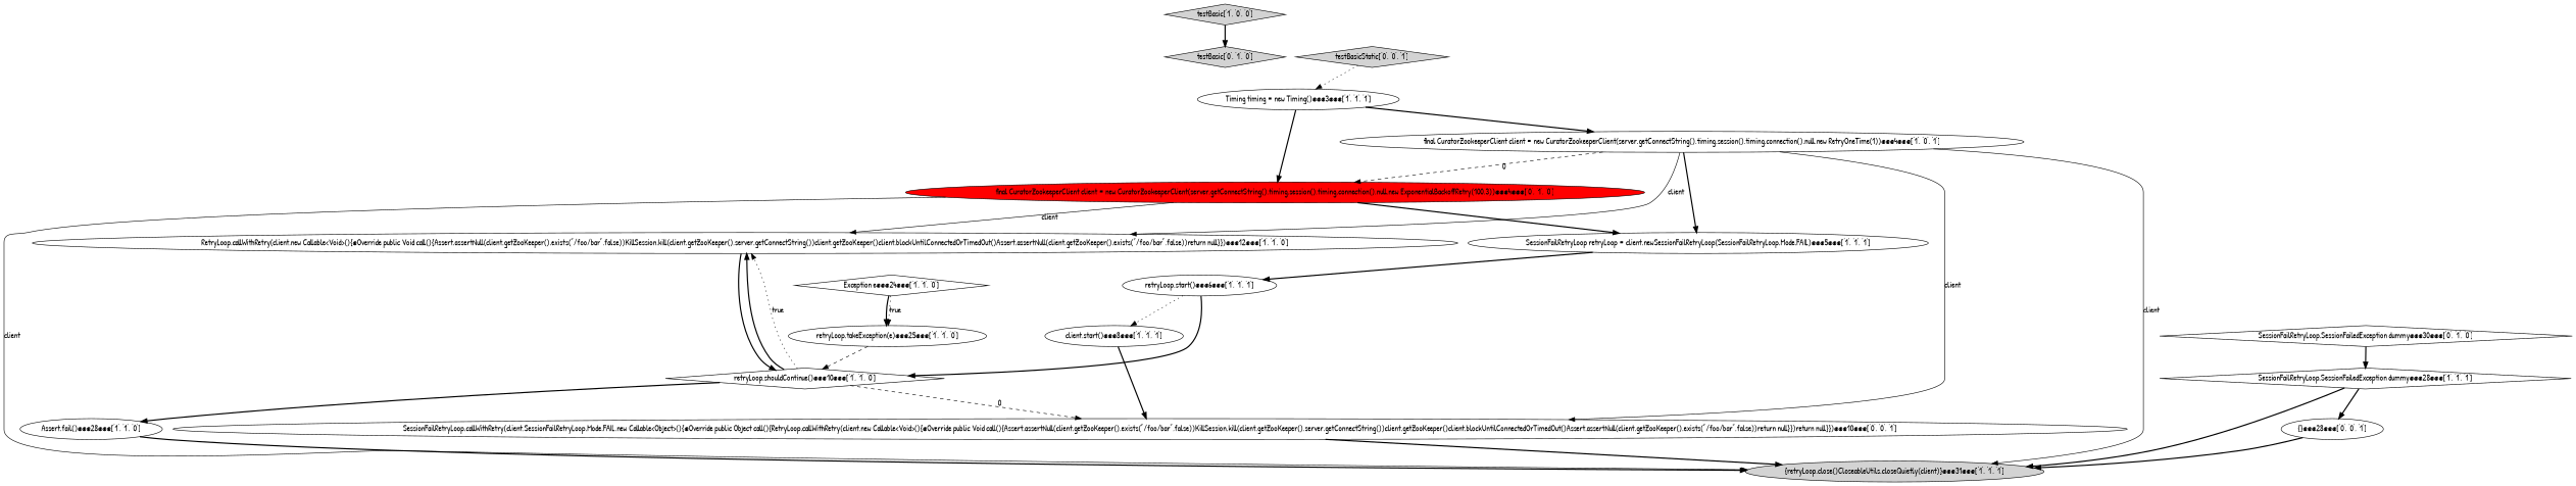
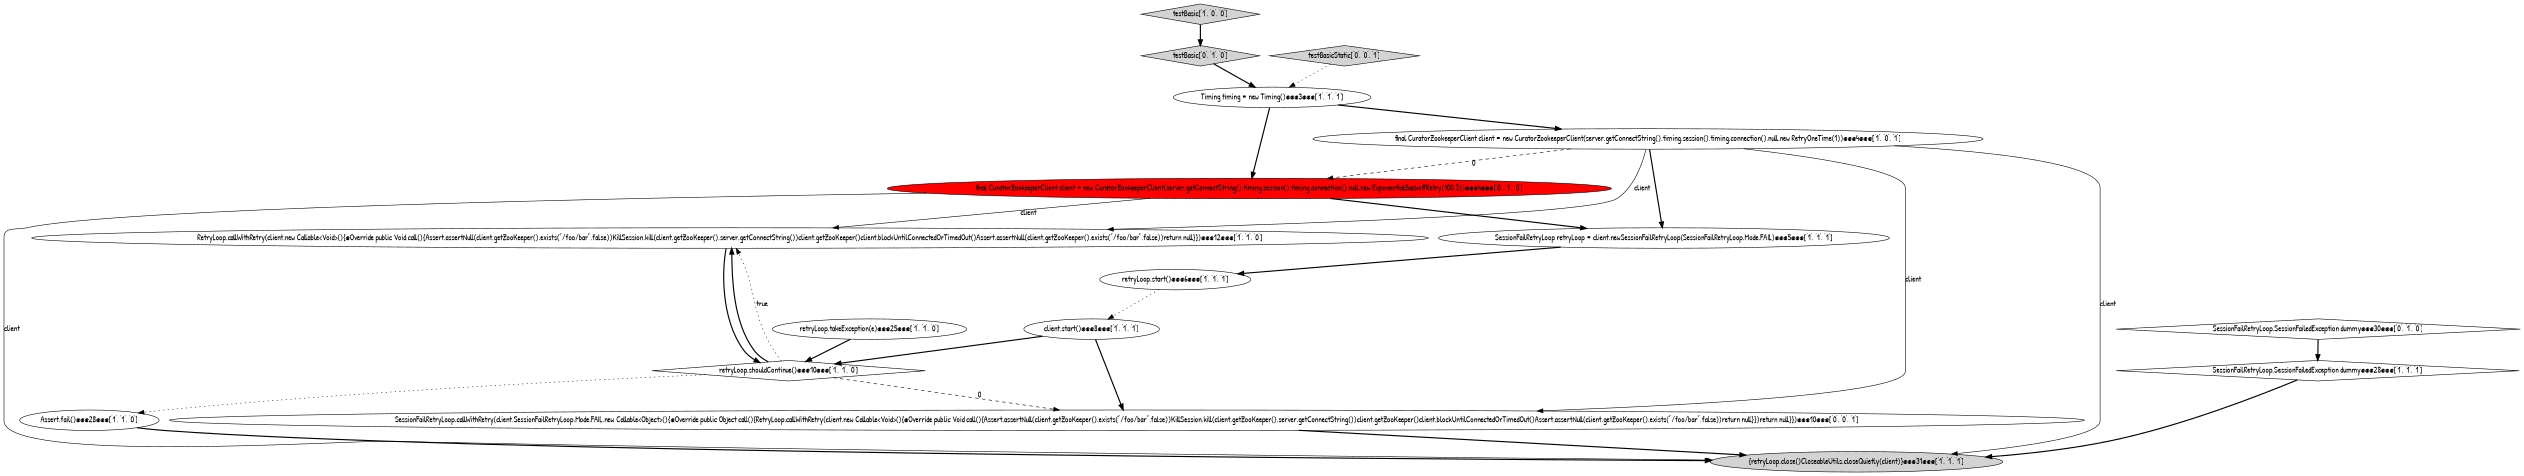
  digraph {
    fontname="Patrick Hand"
    node [fillcolor=white fontname="Patrick Hand" shape=ellipse style=filled]
    edge [fontname="Patrick Hand" style=bold]
    n1 [label="RetryLoop.callWithRetry(client,new Callable<Void>(){@Override public Void call(){Assert.assertNull(client.getZooKeeper().exists(\"/foo/bar\",false))KillSession.kill(client.getZooKeeper(),server.getConnectString())client.getZooKeeper()client.blockUntilConnectedOrTimedOut()Assert.assertNull(client.getZooKeeper().exists(\"/foo/bar\",false))return null}})@@@12@@@['1', '1', '0']"]
    n2 [label="retryLoop.shouldContinue()@@@10@@@['1', '1', '0']" shape=diamond]
    n3 [label="SessionFailRetryLoop.callWithRetry(client,SessionFailRetryLoop.Mode.FAIL,new Callable<Object>(){@Override public Object call(){RetryLoop.callWithRetry(client,new Callable<Void>(){@Override public Void call(){Assert.assertNull(client.getZooKeeper().exists(\"/foo/bar\",false))KillSession.kill(client.getZooKeeper(),server.getConnectString())client.getZooKeeper()client.blockUntilConnectedOrTimedOut()Assert.assertNull(client.getZooKeeper().exists(\"/foo/bar\",false))return null}})return null}})@@@10@@@['0', '0', '1']"]
    n4 [label="Assert.fail()@@@28@@@['1', '1', '0']"]
    n5 [fillcolor=lightgray label="testBasic['1', '0', '0']" shape=diamond]
    n6 [fillcolor=lightgray label="testBasic['0', '1', '0']" shape=diamond]
    n7 [label="Timing timing = new Timing()@@@3@@@['1', '1', '1']"]
    n8 [fillcolor=red label="final CuratorZookeeperClient client = new CuratorZookeeperClient(server.getConnectString(),timing.session(),timing.connection(),null,new ExponentialBackoffRetry(100,3))@@@4@@@['0', '1', '0']"]
    n9 [label="final CuratorZookeeperClient client = new CuratorZookeeperClient(server.getConnectString(),timing.session(),timing.connection(),null,new RetryOneTime(1))@@@4@@@['1', '0', '1']"]
    n10 [fillcolor=lightgray label="{retryLoop.close()CloseableUtils.closeQuietly(client)}@@@31@@@['1', '1', '1']"]
    n11 [label="client.start()@@@8@@@['1', '1', '1']"]
    n12 [label="retryLoop.takeException(e)@@@25@@@['1', '1', '0']"]
    n13 [label="SessionFailRetryLoop.SessionFailedException dummy@@@30@@@['0', '1', '0']" shape=diamond]
    n14 [label="SessionFailRetryLoop.SessionFailedException dummy@@@28@@@['1', '1', '1']" shape=diamond]
-   n15 [label="{}@@@28@@@['0', '0', '1']"]
    n16 [label="retryLoop.start()@@@6@@@['1', '1', '1']"]
    n17 [label="SessionFailRetryLoop retryLoop = client.newSessionFailRetryLoop(SessionFailRetryLoop.Mode.FAIL)@@@5@@@['1', '1', '1']"]
-   n18 [label="Exception e@@@24@@@['1', '1', '0']" shape=diamond]
    n19 [fillcolor=lightgray label="testBasicStatic['0', '0', '1']" shape=diamond]
    n1 -> n2
    n2 -> n1
    n2 -> n1 [label=true style=dotted]
    n2 -> n3 [label=0 style=dashed]
-   n2 -> n4
+   n2 -> n4 [style=dotted]
    n3 -> n10
    n4 -> n10
    n5 -> n6
+   n6 -> n7
    n7 -> n8
    n7 -> n9
    n8 -> n1 [label=client style=solid]
    n8 -> n10 [label=client style=solid]
    n8 -> n17
    n9 -> n1 [label=client style=solid]
    n9 -> n3 [label=client style=solid]
    n9 -> n8 [label=0 style=dashed]
    n9 -> n10 [label=client style=solid]
    n9 -> n17
-   n16 -> n2
+   n11 -> n2
    n11 -> n3
-   n12 -> n2 [style=dashed]
+   n12 -> n2
    n13 -> n14
    n14 -> n10
-   n14 -> n15
-   n15 -> n10
    n16 -> n11 [style=dotted]
    n17 -> n16
-   n18 -> n12 [label=true style=dotted]
-   n18 -> n12
    n19 -> n7 [style=dotted]
  }
